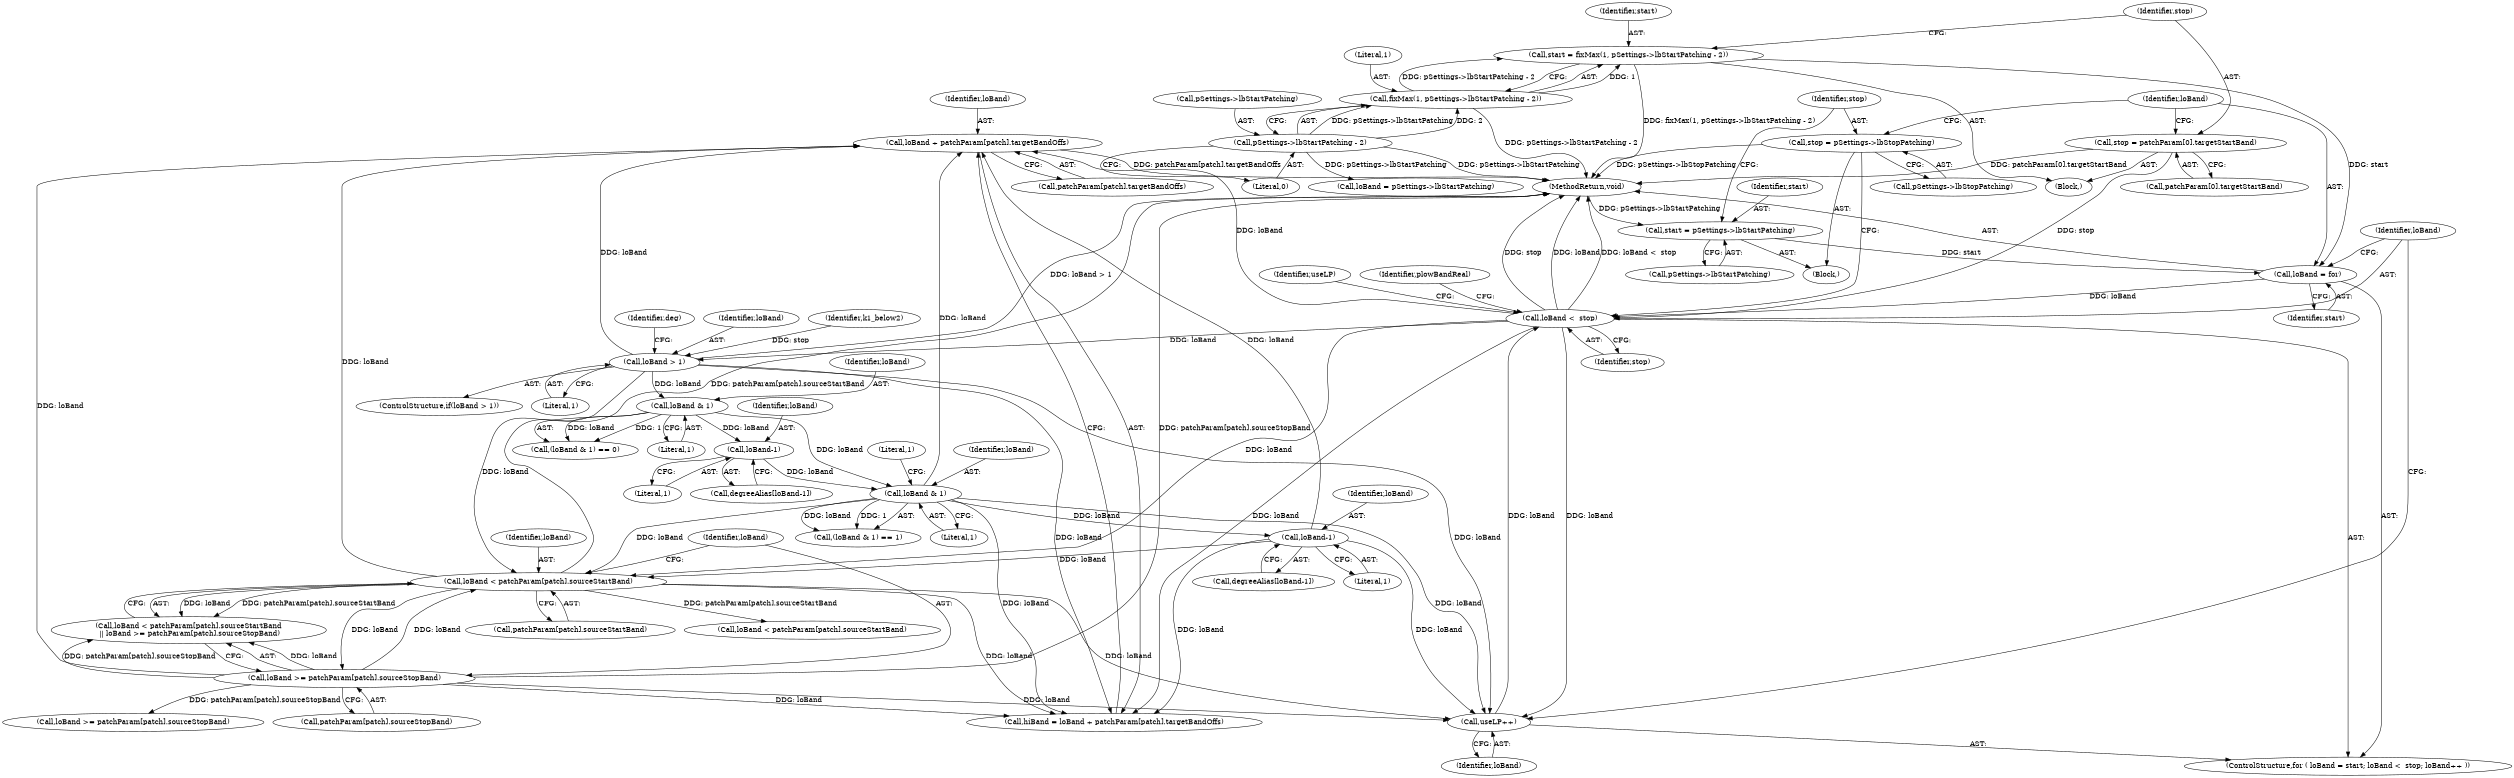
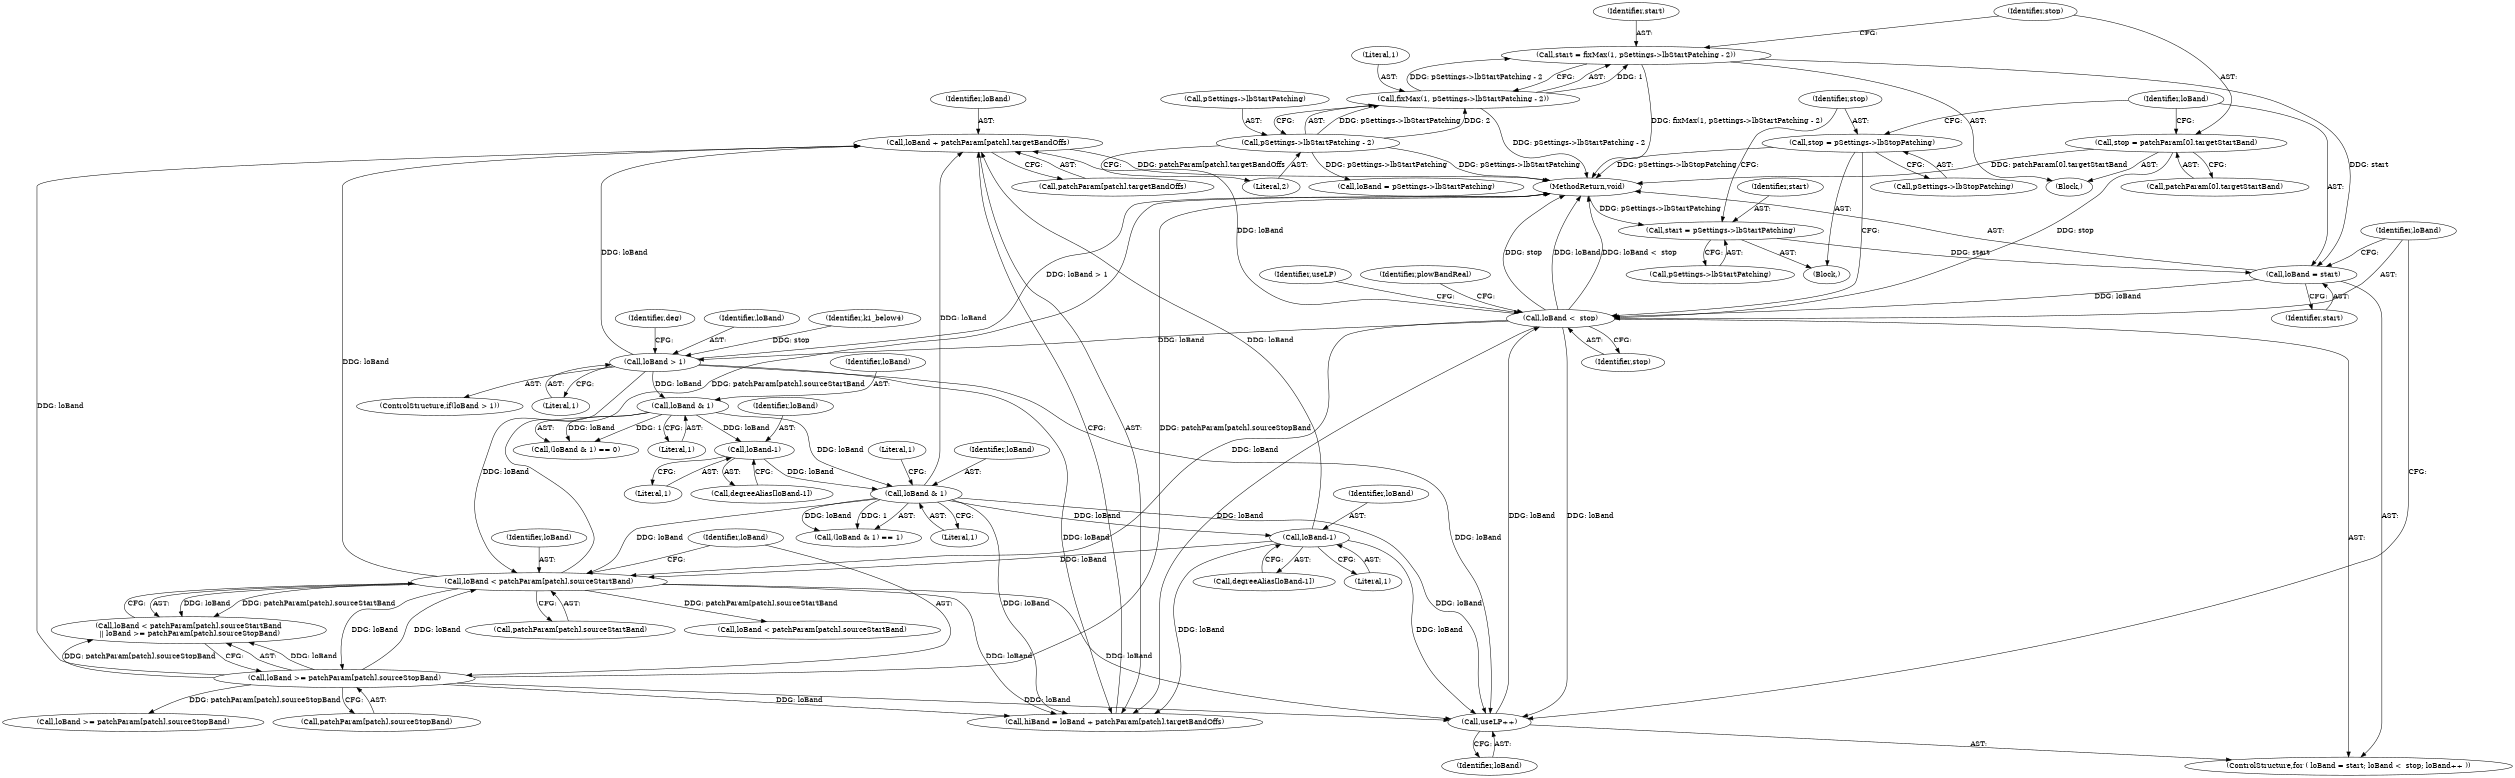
  digraph {
    n1 [label="(Call,loBand + patchParam[patch].targetBandOffs)"]
    n2 [label="(Call,hiBand = loBand + patchParam[patch].targetBandOffs)"]
    n3 [label="(MethodReturn,void)"]
    n4 [label="(Call,patchParam[patch].targetBandOffs)"]
    n5 [label="(Call,start = pSettings->lbStartPatching)"]
    n6 [label="(Call,loBand < patchParam[patch].sourceStartBand)"]
    n7 [label="(Call,useLP++)"]
    n8 [label="(Call,loBand >= patchParam[patch].sourceStopBand)"]
    n9 [label="(Call,loBand < patchParam[patch].sourceStartBand)"]
    n10 [label="(Call,loBand < patchParam[patch].sourceStartBand\n || loBand >= patchParam[patch].sourceStopBand)"]
    n11 [label="(Call,patchParam[patch].sourceStartBand)"]
    n12 [label="(Call,loBand <  stop)"]
    n13 [label="(ControlStructure,for ( loBand = start; loBand <  stop; loBand++ ))"]
    n14 [label="(Identifier,loBand)"]
    n15 [label="(Call,loBand >= patchParam[patch].sourceStopBand)"]
    n16 [label="(Call,patchParam[patch].sourceStopBand)"]
    n17 [label="(Call,loBand > 1)"]
    n18 [label="(Call,loBand & 1)"]
    n19 [label="(ControlStructure,if(loBand > 1))"]
    n20 [label="(Literal,1)"]
    n21 [label="(Call,loBand & 1)"]
    n22 [label="(Call,loBand-1)"]
    n23 [label="(Literal,1)"]
    n24 [label="(Call,(loBand & 1) == 0)"]
    n25 [label="(Identifier,stop)"]
    n26 [label="(Call,loBand-1)"]
    n27 [label="(Call,degreeAlias[loBand-1])"]
    n28 [label="(Literal,1)"]
    n29 [label="(Literal,1)"]
    n30 [label="(Call,(loBand & 1) == 1)"]
    n31 [label="(Call,degreeAlias[loBand-1])"]
    n32 [label="(Literal,1)"]
-   n33 [label="(Call,loBand = for)"]
+   n33 [label="(Call,loBand = start)"]
    n34 [label="(Identifier,start)"]
    n35 [label="(Call,start = fixMax(1, pSettings->lbStartPatching - 2))"]
    n36 [label="(Call,fixMax(1, pSettings->lbStartPatching - 2))"]
    n37 [label="(Block,)"]
    n38 [label="(Call,pSettings->lbStartPatching - 2)"]
    n39 [label="(Call,loBand = pSettings->lbStartPatching)"]
-   n40 [label="(Literal,0)"]
+   n40 [label="(Literal,2)"]
    n41 [label="(Block,)"]
    n42 [label="(Call,pSettings->lbStartPatching)"]
    n43 [label="(Call,stop = patchParam[0].targetStartBand)"]
    n44 [label="(Call,patchParam[0].targetStartBand)"]
    n45 [label="(Call,stop = pSettings->lbStopPatching)"]
    n46 [label="(Call,pSettings->lbStopPatching)"]
    n47 [label="(Identifier,start)"]
    n48 [label="(Identifier,stop)"]
    n49 [label="(Identifier,useLP)"]
    n50 [label="(Literal,1)"]
    n51 [label="(Identifier,loBand)"]
    n52 [label="(Identifier,start)"]
    n53 [label="(Identifier,loBand)"]
    n54 [label="(Identifier,loBand)"]
    n55 [label="(Identifier,loBand)"]
    n56 [label="(Identifier,loBand)"]
-   n57 [label="(Identifier,k1_below2)"]
+   n57 [label="(Identifier,k1_below4)"]
    n58 [label="(Literal,1)"]
    n59 [label="(Identifier,deg)"]
    n60 [label="(Identifier,loBand)"]
    n61 [label="(Identifier,loBand)"]
    n62 [label="(Identifier,stop)"]
    n63 [label="(Identifier,loBand)"]
    n64 [label="(Call,pSettings->lbStartPatching)"]
    n65 [label="(Identifier,loBand)"]
    n66 [label="(Identifier,plowBandReal)"]
    n67 [label="(Identifier,loBand)"]
    n1 -> n2 [label="AST: "]
    n1 -> n3 [label="DDG: patchParam[patch].targetBandOffs"]
    n1 -> n4 [label="CFG: "]
    n2 -> n1 [label="CFG: "]
    n3 -> n5 [label="DDG: pSettings->lbStartPatching"]
    n4 -> n1 [label="AST: "]
    n5 -> n33 [label="DDG: start"]
    n5 -> n41 [label="AST: "]
    n5 -> n42 [label="CFG: "]
    n6 -> n1 [label="DDG: loBand"]
    n6 -> n2 [label="DDG: loBand"]
    n6 -> n3 [label="DDG: patchParam[patch].sourceStartBand"]
    n6 -> n7 [label="DDG: loBand"]
    n6 -> n8 [label="DDG: loBand"]
    n6 -> n9 [label="DDG: patchParam[patch].sourceStartBand"]
    n6 -> n10 [label="AST: "]
    n6 -> n10 [label="DDG: loBand"]
    n6 -> n10 [label="DDG: patchParam[patch].sourceStartBand"]
    n6 -> n11 [label="CFG: "]
    n7 -> n12 [label="DDG: loBand"]
    n7 -> n13 [label="AST: "]
    n7 -> n14 [label="CFG: "]
    n8 -> n1 [label="DDG: loBand"]
    n8 -> n2 [label="DDG: loBand"]
    n8 -> n3 [label="DDG: patchParam[patch].sourceStopBand"]
    n8 -> n6 [label="DDG: loBand"]
    n8 -> n7 [label="DDG: loBand"]
    n8 -> n10 [label="AST: "]
    n8 -> n10 [label="DDG: loBand"]
    n8 -> n10 [label="DDG: patchParam[patch].sourceStopBand"]
    n8 -> n15 [label="DDG: patchParam[patch].sourceStopBand"]
    n8 -> n16 [label="CFG: "]
    n10 -> n6 [label="CFG: "]
    n10 -> n8 [label="CFG: "]
    n11 -> n6 [label="AST: "]
    n12 -> n1 [label="DDG: loBand"]
    n12 -> n2 [label="DDG: loBand"]
    n12 -> n3 [label="DDG: stop"]
    n12 -> n3 [label="DDG: loBand"]
    n12 -> n3 [label="DDG: loBand <  stop"]
    n12 -> n6 [label="DDG: loBand"]
    n12 -> n7 [label="DDG: loBand"]
    n12 -> n13 [label="AST: "]
    n12 -> n17 [label="DDG: loBand"]
    n12 -> n25 [label="CFG: "]
    n14 -> n7 [label="AST: "]
    n16 -> n8 [label="AST: "]
    n17 -> n1 [label="DDG: loBand"]
    n17 -> n2 [label="DDG: loBand"]
    n17 -> n3 [label="DDG: loBand > 1"]
    n17 -> n6 [label="DDG: loBand"]
    n17 -> n7 [label="DDG: loBand"]
    n17 -> n18 [label="DDG: loBand"]
    n17 -> n19 [label="AST: "]
    n17 -> n20 [label="CFG: "]
    n18 -> n21 [label="DDG: loBand"]
    n18 -> n22 [label="DDG: loBand"]
    n18 -> n23 [label="CFG: "]
    n18 -> n24 [label="AST: "]
    n18 -> n24 [label="DDG: loBand"]
    n18 -> n24 [label="DDG: 1"]
    n20 -> n17 [label="AST: "]
    n21 -> n1 [label="DDG: loBand"]
    n21 -> n2 [label="DDG: loBand"]
    n21 -> n6 [label="DDG: loBand"]
    n21 -> n7 [label="DDG: loBand"]
    n21 -> n26 [label="DDG: loBand"]
    n21 -> n29 [label="CFG: "]
    n21 -> n30 [label="AST: "]
    n21 -> n30 [label="DDG: loBand"]
    n21 -> n30 [label="DDG: 1"]
    n22 -> n21 [label="DDG: loBand"]
    n22 -> n31 [label="AST: "]
    n22 -> n32 [label="CFG: "]
    n23 -> n18 [label="AST: "]
    n25 -> n12 [label="AST: "]
    n26 -> n1 [label="DDG: loBand"]
    n26 -> n2 [label="DDG: loBand"]
    n26 -> n6 [label="DDG: loBand"]
    n26 -> n7 [label="DDG: loBand"]
    n26 -> n27 [label="AST: "]
    n26 -> n28 [label="CFG: "]
    n27 -> n26 [label="CFG: "]
    n28 -> n26 [label="AST: "]
    n29 -> n21 [label="AST: "]
    n31 -> n22 [label="CFG: "]
    n32 -> n22 [label="AST: "]
    n33 -> n3 [label="AST: "]
    n33 -> n12 [label="DDG: loBand"]
    n33 -> n13 [label="AST: "]
    n33 -> n34 [label="CFG: "]
    n34 -> n33 [label="AST: "]
    n35 -> n3 [label="DDG: fixMax(1, pSettings->lbStartPatching - 2)"]
    n35 -> n33 [label="DDG: start"]
    n35 -> n36 [label="CFG: "]
    n35 -> n37 [label="AST: "]
    n36 -> n3 [label="DDG: pSettings->lbStartPatching - 2"]
    n36 -> n35 [label="AST: "]
    n36 -> n35 [label="DDG: 1"]
    n36 -> n35 [label="DDG: pSettings->lbStartPatching - 2"]
    n36 -> n38 [label="CFG: "]
    n38 -> n3 [label="DDG: pSettings->lbStartPatching"]
    n38 -> n36 [label="AST: "]
    n38 -> n36 [label="DDG: pSettings->lbStartPatching"]
    n38 -> n36 [label="DDG: 2"]
    n38 -> n39 [label="DDG: pSettings->lbStartPatching"]
    n38 -> n40 [label="CFG: "]
    n40 -> n38 [label="AST: "]
    n42 -> n5 [label="AST: "]
    n43 -> n3 [label="DDG: patchParam[0].targetStartBand"]
    n43 -> n12 [label="DDG: stop"]
    n43 -> n37 [label="AST: "]
    n43 -> n44 [label="CFG: "]
    n44 -> n43 [label="AST: "]
    n45 -> n3 [label="DDG: pSettings->lbStopPatching"]
    n45 -> n12 [label="CFG: "]
    n45 -> n41 [label="AST: "]
    n45 -> n46 [label="CFG: "]
    n46 -> n45 [label="AST: "]
    n47 -> n5 [label="AST: "]
    n48 -> n35 [label="CFG: "]
    n48 -> n43 [label="AST: "]
    n49 -> n12 [label="CFG: "]
    n50 -> n36 [label="AST: "]
    n51 -> n7 [label="CFG: "]
    n51 -> n12 [label="AST: "]
    n51 -> n33 [label="CFG: "]
    n52 -> n35 [label="AST: "]
    n53 -> n33 [label="AST: "]
    n53 -> n43 [label="CFG: "]
    n53 -> n45 [label="CFG: "]
    n54 -> n6 [label="CFG: "]
    n54 -> n8 [label="AST: "]
    n55 -> n22 [label="AST: "]
    n56 -> n26 [label="AST: "]
    n57 -> n17 [label="DDG: stop"]
    n58 -> n21 [label="CFG: "]
    n59 -> n17 [label="CFG: "]
    n60 -> n1 [label="AST: "]
    n61 -> n21 [label="AST: "]
    n62 -> n5 [label="CFG: "]
    n62 -> n45 [label="AST: "]
    n63 -> n17 [label="AST: "]
    n64 -> n38 [label="AST: "]
    n65 -> n6 [label="AST: "]
    n66 -> n12 [label="CFG: "]
    n67 -> n18 [label="AST: "]
  }
